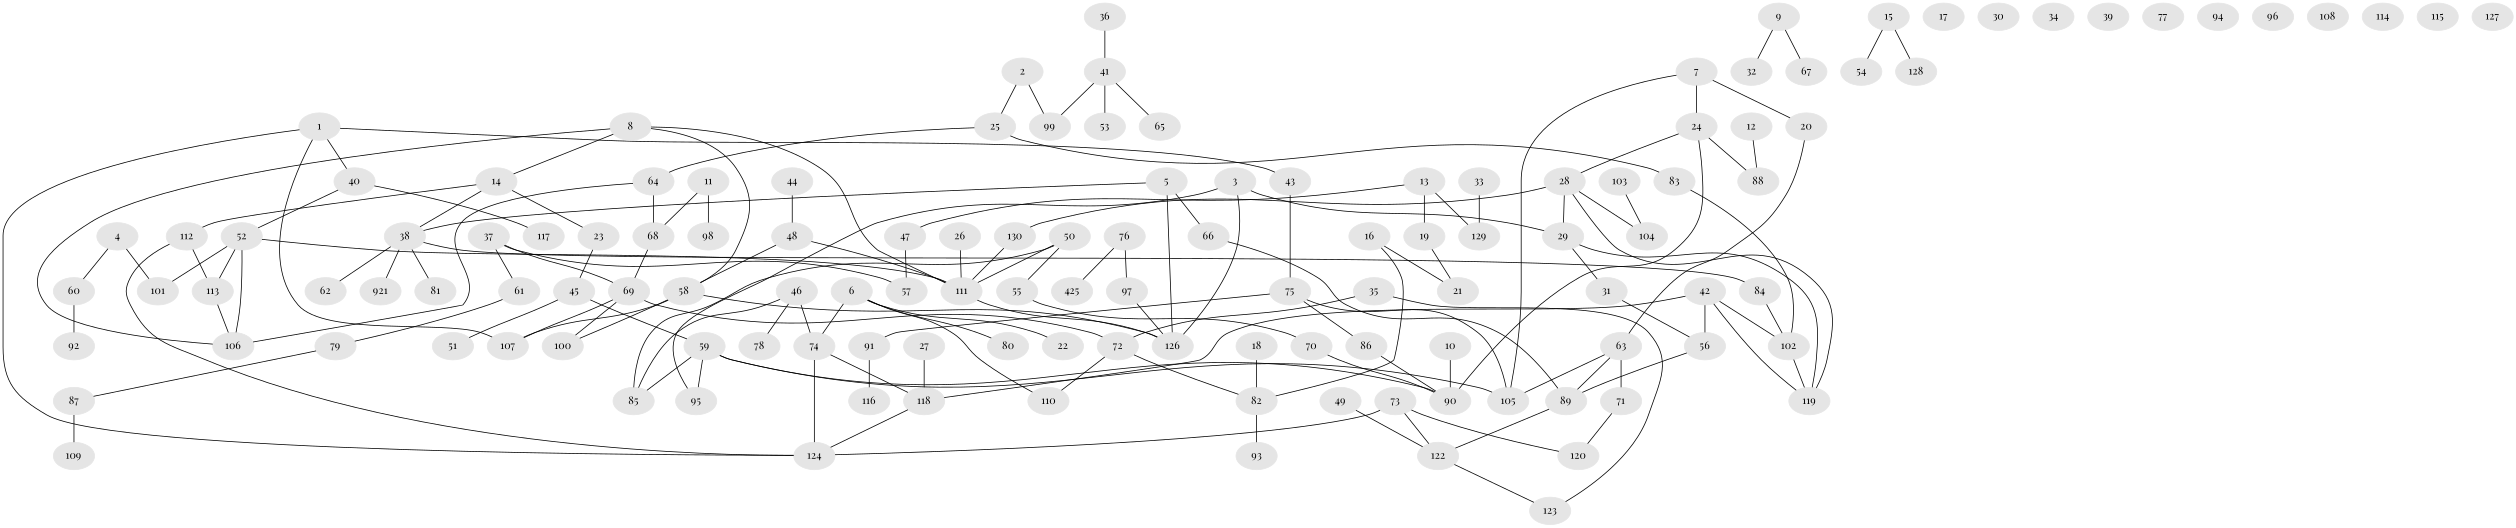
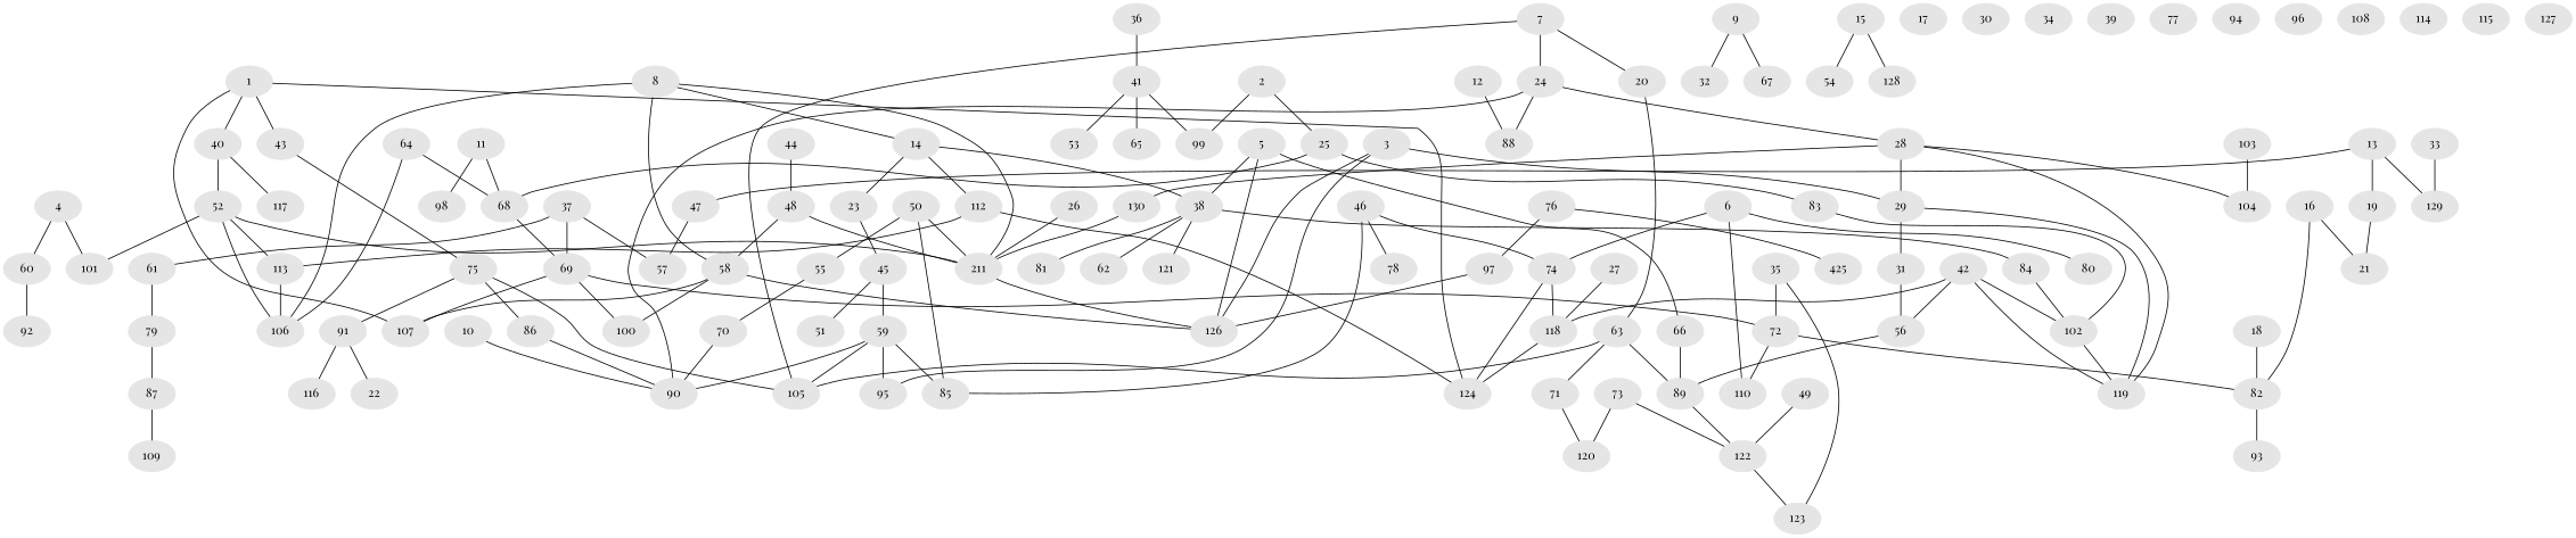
  graph {
    fontname="Playfair Display"
    node [color=gray90 fontname="Playfair Display" style=filled]
    edge [fontname="Playfair Display"]
    1
    40
    43
    107
    124
    52
    117
    75
    2
    25
    99
    64
    83
    3
    29
    95
    126
    119
    31
    4
    60
    101
    92
    5
    38
    66
    62
    81
    84
-   121 [label=921]
+   121
    89
    6
    22
    74
    80
    110
    118
    7
    20
    24
    105
    63
    90
    88
    28
    8
    14
    58
    106
-   111
+   111 [label=211]
    23
    112
    100
    9
    32
    67
    10
    11
    68
    98
    69
    12
    13
    19
    47
    129
    21
    57
    45
    113
    15
    54
    128
    16
    82
    93
    17
    18
    71
    51
    59
    104
    130
    102
    26
    27
    56
    30
    33
    34
    35
    72
    123
    36
    41
    53
    65
    37
    61
    79
    39
    42
    86
    91
    44
    48
    85
    46
    78
    49
    122
    50
    55
    70
    87
    97
    120
    73
    116
    76
    n121 [label=425]
    77
    109
    94
    96
    103
    108
    114
    115
    127
    1 -- 40
    1 -- 43
    1 -- 107
    1 -- 124
    40 -- 52
    40 -- 117
    43 -- 75
    52 -- 101
    52 -- 106
    52 -- 111
    52 -- 113
    75 -- 105
    75 -- 86
    75 -- 91
    2 -- 25
    2 -- 99
-   25 -- 64
+   25 -- 68
    25 -- 83
    64 -- 106
    64 -- 68
    83 -- 102
    3 -- 29
    3 -- 95
    3 -- 126
    29 -- 119
    29 -- 31
    31 -- 56
    4 -- 60
    4 -- 101
    60 -- 92
    5 -- 126
    5 -- 38
    5 -- 66
    38 -- 62
    38 -- 81
    38 -- 84
    38 -- 121
    66 -- 89
    84 -- 102
    89 -- 122
-   6 -- 22
+   91 -- 22
    6 -- 74
    6 -- 80
    6 -- 110
    74 -- 124
    74 -- 118
    118 -- 124
    7 -- 20
    7 -- 24
    7 -- 105
    20 -- 63
    24 -- 90
    24 -- 88
    24 -- 28
    63 -- 89
    63 -- 105
    63 -- 71
    28 -- 29
    28 -- 119
    28 -- 104
    28 -- 130
    8 -- 14
    8 -- 58
    8 -- 106
    8 -- 111
    14 -- 38
    14 -- 23
    14 -- 112
    58 -- 107
    58 -- 126
    58 -- 100
    111 -- 126
    23 -- 45
    112 -- 124
    112 -- 113
    9 -- 32
    9 -- 67
    10 -- 90
    11 -- 68
    11 -- 98
    68 -- 69
    69 -- 107
    69 -- 100
    69 -- 72
    12 -- 88
    13 -- 19
    13 -- 47
    13 -- 129
    19 -- 21
    47 -- 57
    45 -- 51
    45 -- 59
    113 -- 106
    15 -- 54
    15 -- 128
    16 -- 21
    16 -- 82
    82 -- 93
    18 -- 82
    71 -- 120
    59 -- 95
    59 -- 105
    59 -- 90
    59 -- 85
    130 -- 111
    102 -- 119
    26 -- 111
    27 -- 118
    56 -- 89
    33 -- 129
    35 -- 72
    35 -- 123
    72 -- 110
    72 -- 82
    36 -- 41
    41 -- 99
    41 -- 53
    41 -- 65
    37 -- 69
    37 -- 57
    37 -- 61
    61 -- 79
    79 -- 87
    42 -- 119
    42 -- 118
    42 -- 102
    42 -- 56
    86 -- 90
    91 -- 116
    44 -- 48
    48 -- 58
    48 -- 111
    46 -- 74
    46 -- 85
    46 -- 78
    49 -- 122
    122 -- 123
    50 -- 111
    50 -- 85
    50 -- 55
    55 -- 70
    70 -- 90
    87 -- 109
    97 -- 126
-   73 -- 124
    73 -- 122
    73 -- 120
    76 -- 97
    76 -- n121
    103 -- 104
  }
